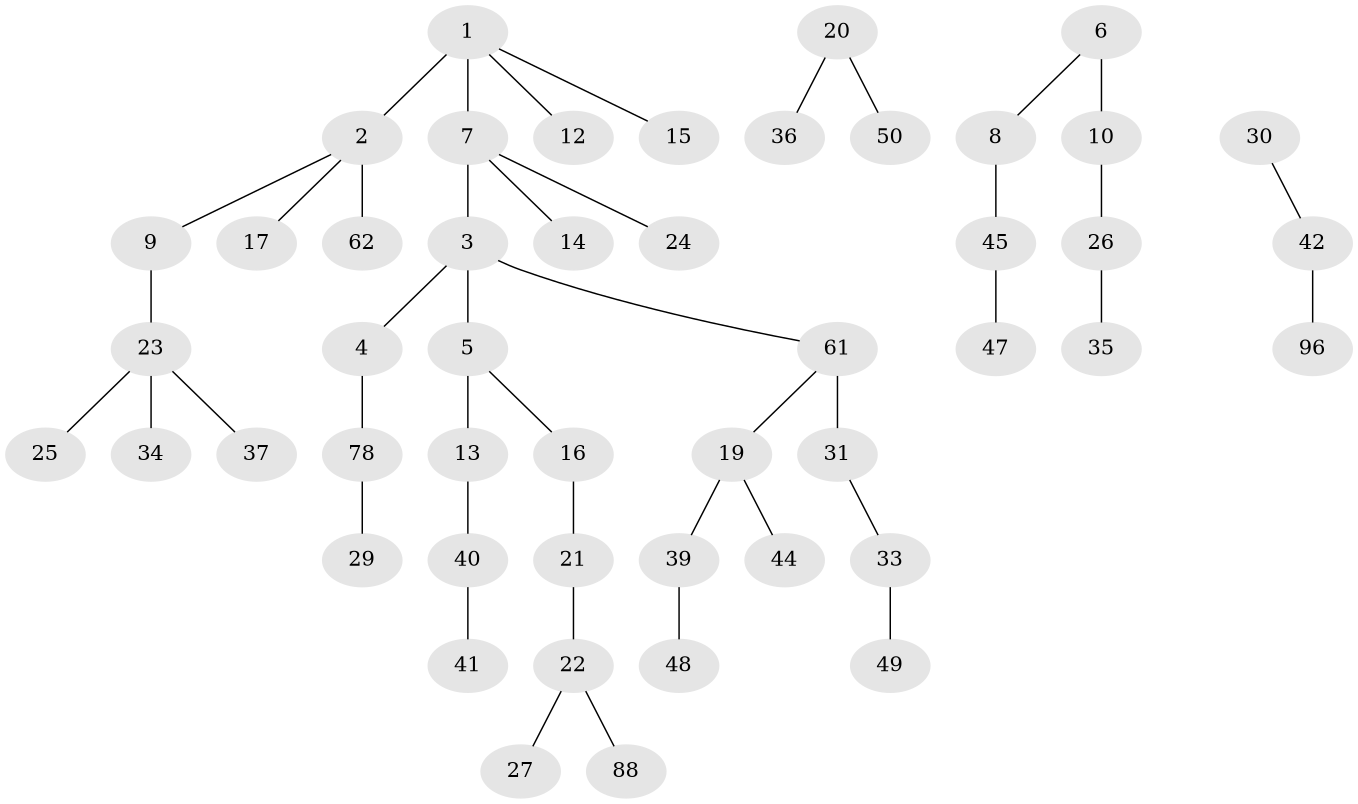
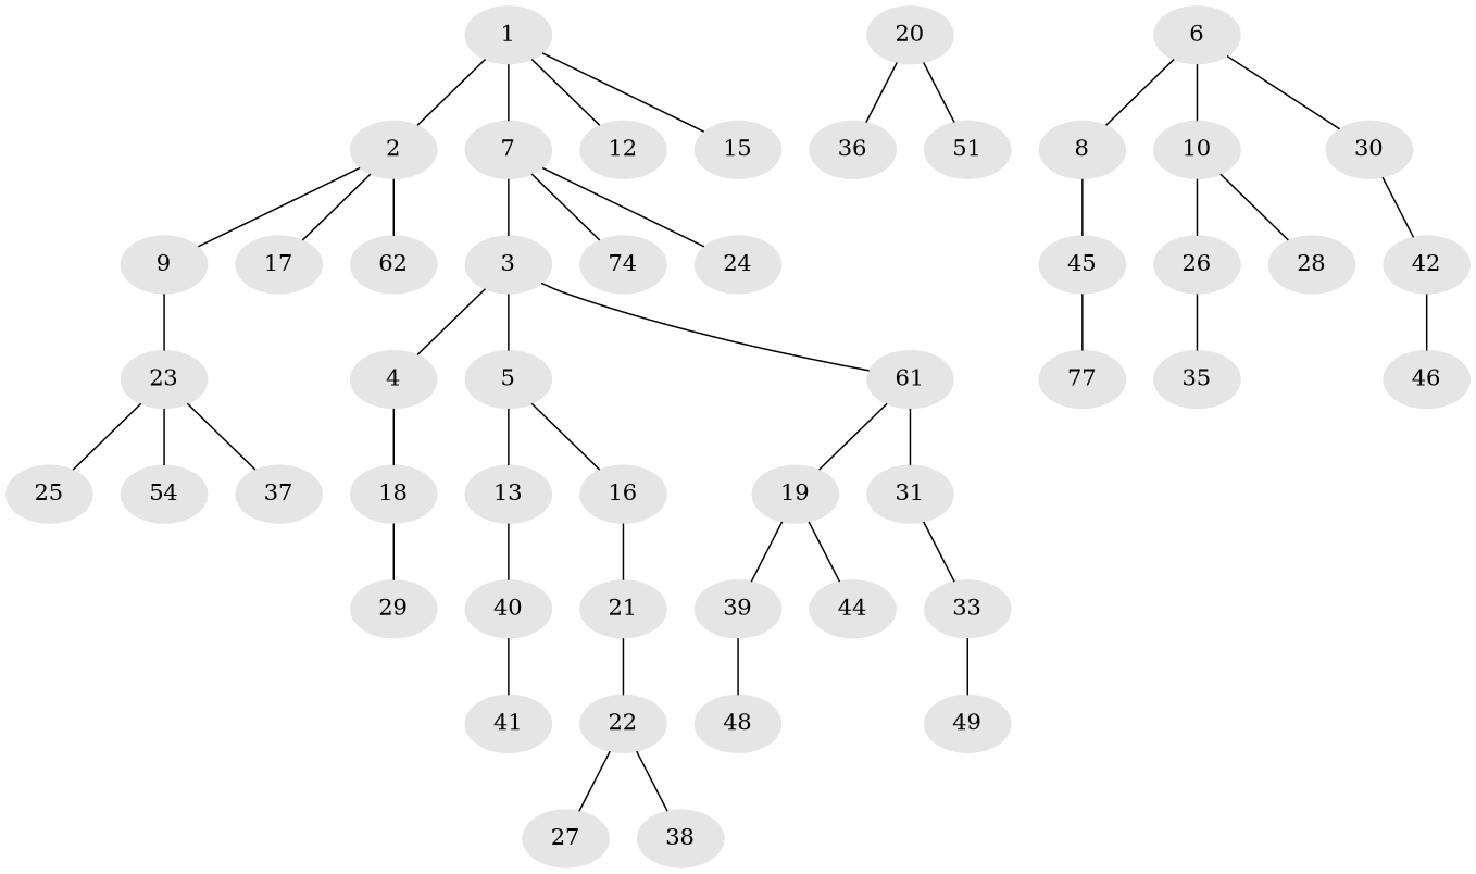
  graph {
    node [color=gray90 style=filled]
    edge [weight=1.0]
    1
    2
    7
    12
    15
    9
    17
    n8 [label=62]
    3
    4
    5
    n12 [label=61]
-   14
+   14 [label=74]
    24
    20
    36
-   50
+   50 [label=51]
    23
-   18 [label=78]
+   18
    13
    16
    19
    31
    6
    8
    10
    30
    29
    40
    21
    45
    26
+   28
    42
-   47
+   47 [label=77]
    25
-   34
+   34 [label=54]
    37
    35
    39
    44
    33
    41
    22
    48
    27
-   38 [label=88]
-   46 [label=96]
+   38
+   46
    49
    1 -- 2 [weight=2.0]
    1 -- 7
    1 -- 12
    1 -- 15
    2 -- 9
    2 -- 17
    2 -- n8
    7 -- 3
    7 -- 14
    7 -- 24
    9 -- 23
    3 -- 4
    3 -- 5 [weight=3.0]
    3 -- n12
    4 -- 18 [weight=3.0]
    5 -- 13
    5 -- 16
    n12 -- 19
    n12 -- 31 [weight=3.0]
    20 -- 36
    20 -- 50
    23 -- 25
    23 -- 34 [weight=2.0]
    23 -- 37
    18 -- 29
    13 -- 40
    16 -- 21
    19 -- 39
    19 -- 44
    31 -- 33
    6 -- 8
    6 -- 10 [weight=3.0]
+   6 -- 30
    8 -- 45
    10 -- 26
+   10 -- 28
    30 -- 42
    40 -- 41
    21 -- 22
    45 -- 47
    26 -- 35 [weight=2.0]
    42 -- 46
    39 -- 48
    33 -- 49 [weight=2.0]
    22 -- 27
    22 -- 38
  }
